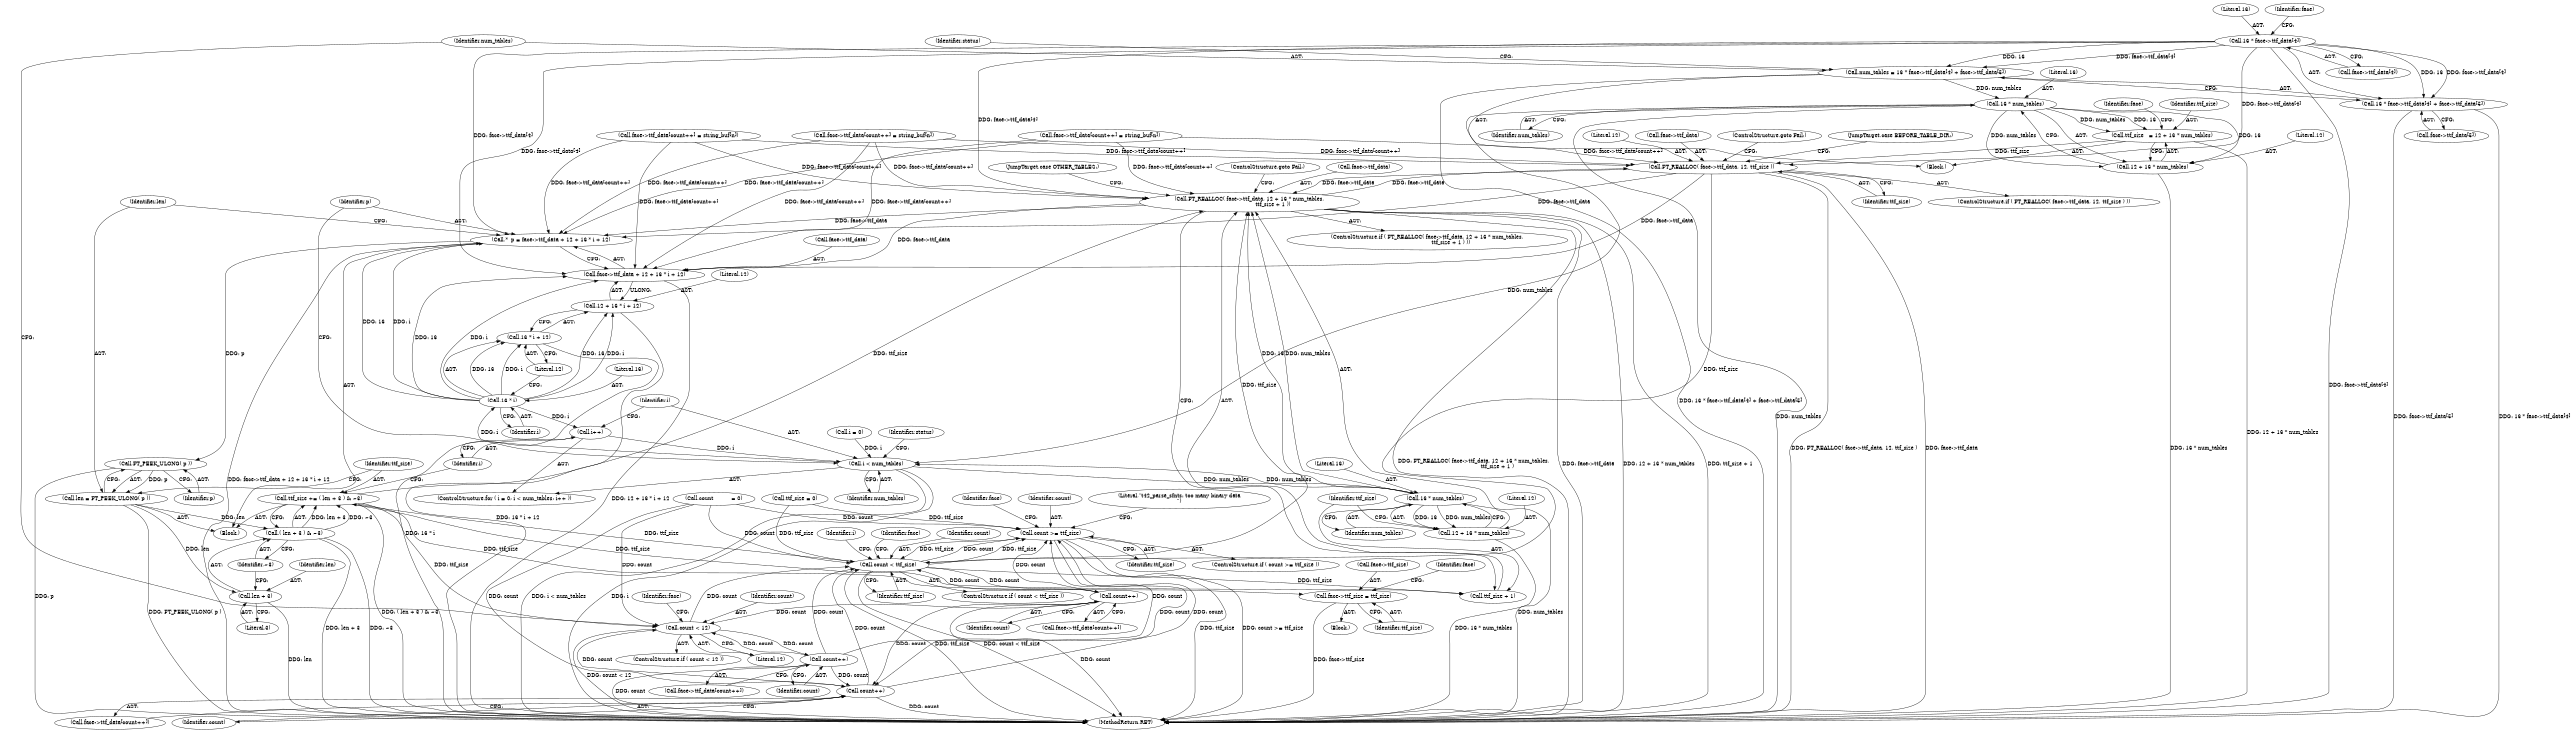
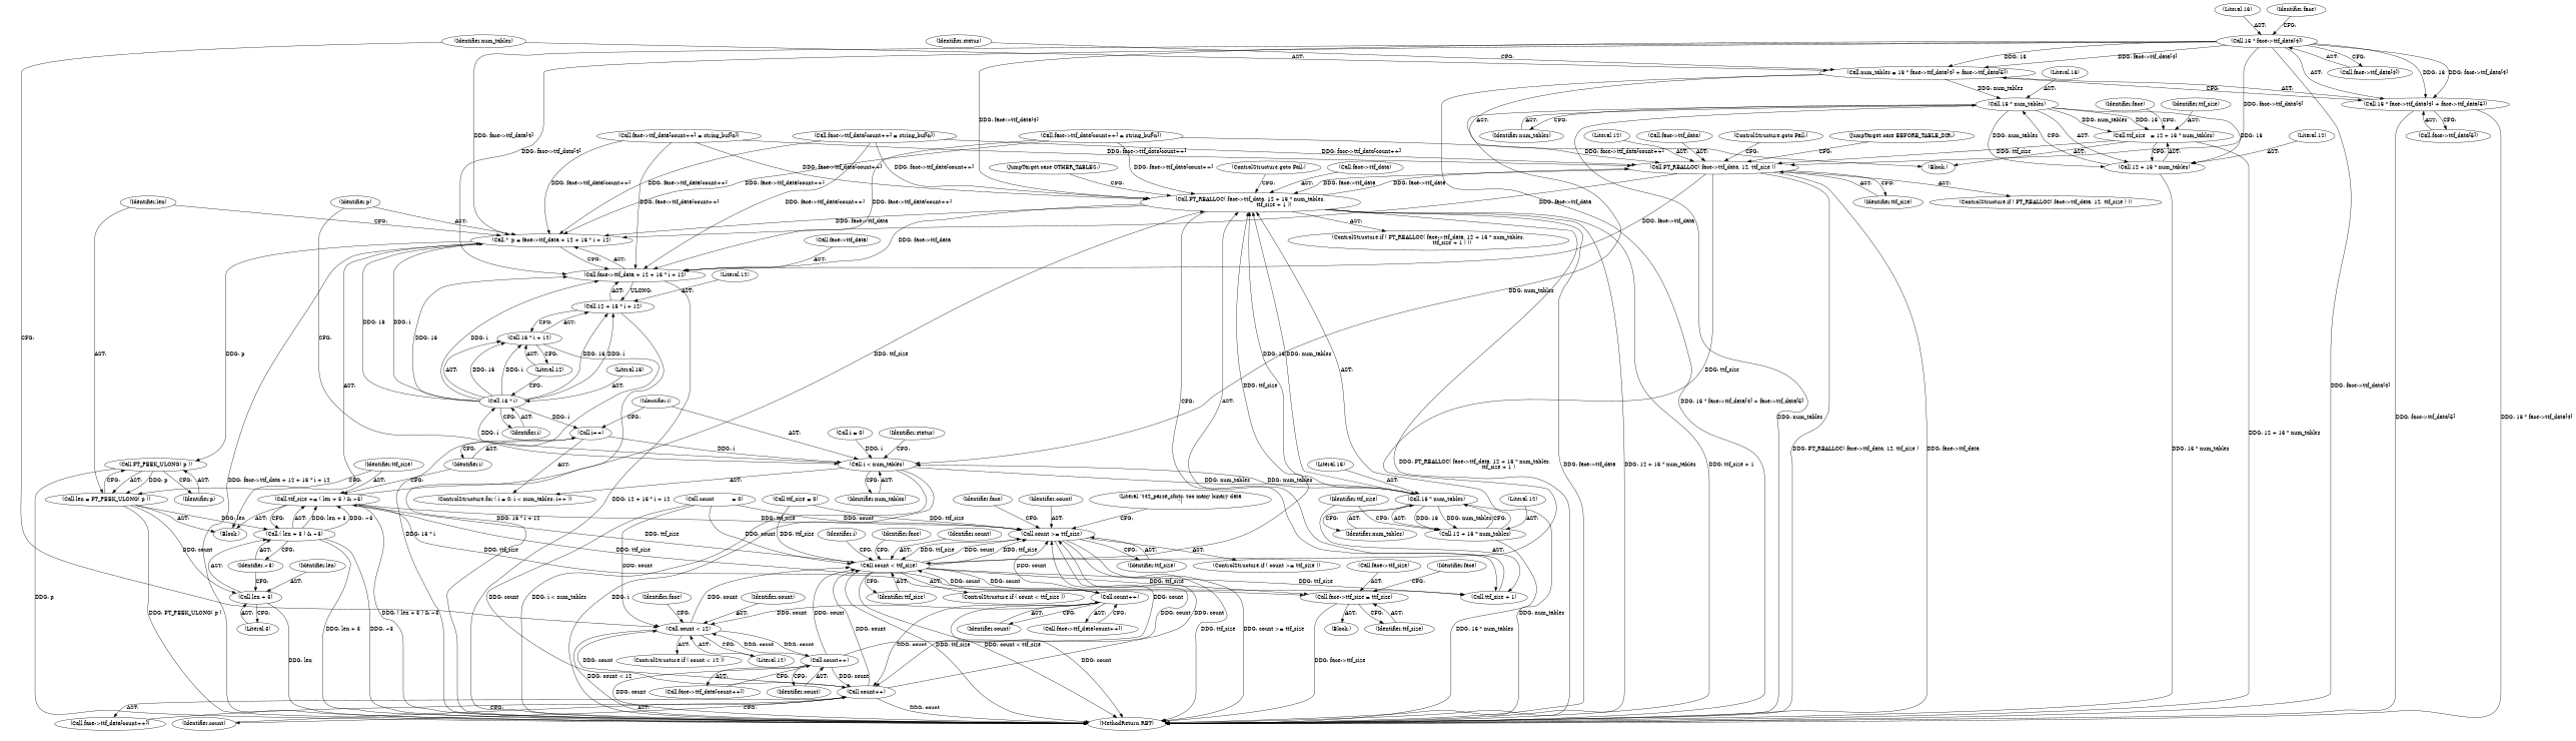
  digraph {
    n1 [label="(Call,16 * face->ttf_data[4])"]
    n2 [label="(Call,num_tables = 16 * face->ttf_data[4] + face->ttf_data[5])"]
    n3 [label="(Call,FT_REALLOC( face->ttf_data, 12, ttf_size ))"]
    n4 [label="(Call,FT_REALLOC( face->ttf_data, 12 + 16 * num_tables,\n                             ttf_size + 1 ))"]
    n5 [label="(Call,*  p = face->ttf_data + 12 + 16 * i + 12)"]
    n6 [label="(Call,face->ttf_data + 12 + 16 * i + 12)"]
    n7 [label="(Call,16 * face->ttf_data[4] + face->ttf_data[5])"]
    n8 [label="(Call,face->ttf_data[4])"]
    n9 [label="(MethodReturn,RET)"]
    n10 [label="(Call,16 * num_tables)"]
    n11 [label="(Block,)"]
    n12 [label="(Call,count < ttf_size)"]
    n13 [label="(Identifier,ttf_size)"]
    n14 [label="(ControlStructure,if ( FT_REALLOC( face->ttf_data, 12, ttf_size ) ))"]
    n15 [label="(Call,ttf_size + 1)"]
    n16 [label="(ControlStructure,if ( FT_REALLOC( face->ttf_data, 12 + 16 * num_tables,\n                             ttf_size + 1 ) ))"]
    n17 [label="(Block,)"]
    n18 [label="(Call,FT_PEEK_ULONG( p ))"]
    n19 [label="(Call,12 + 16 * i + 12)"]
    n20 [label="(Call,face->ttf_data[5])"]
    n21 [label="(Call,ttf_size   = 12 + 16 * num_tables)"]
    n22 [label="(Call,12 + 16 * num_tables)"]
    n23 [label="(Call,i < num_tables)"]
    n24 [label="(Identifier,num_tables)"]
    n25 [label="(Call,16 * i)"]
    n26 [label="(Call,16 * num_tables)"]
    n27 [label="(ControlStructure,for ( i = 0; i < num_tables; i++ ))"]
    n28 [label="(Identifier,num_tables)"]
    n29 [label="(Call,count++)"]
    n30 [label="(Call,count >= ttf_size)"]
    n31 [label="(Call,ttf_size += ( len + 3 ) & ~3)"]
    n32 [label="(Call,face->ttf_size = ttf_size)"]
    n33 [label="(Identifier,ttf_size)"]
    n34 [label="(ControlStructure,if ( count < ttf_size ))"]
    n35 [label="(Call,count < 12)"]
    n36 [label="(Call,count++)"]
    n37 [label="(Call,face->ttf_data[count++])"]
    n38 [label="(Identifier,count)"]
    n39 [label="(Identifier,ttf_size)"]
    n40 [label="(ControlStructure,if ( count >= ttf_size ))"]
    n41 [label="(Call,( len + 3 ) & ~3)"]
    n42 [label="(Identifier,ttf_size)"]
    n43 [label="(Block,)"]
    n44 [label="(Call,count++)"]
    n45 [label="(ControlStructure,if ( count < 12 ))"]
    n46 [label="(Literal,12)"]
    n47 [label="(Identifier,count)"]
    n48 [label="(Call,face->ttf_data[count++])"]
    n49 [label="(Call,face->ttf_data[count++])"]
    n50 [label="(Identifier,count)"]
    n51 [label="(Identifier,~3)"]
    n52 [label="(Call,len = FT_PEEK_ULONG( p ))"]
    n53 [label="(Identifier,p)"]
    n54 [label="(Call,len + 3)"]
    n55 [label="(Literal,3)"]
    n56 [label="(Call,16 * i + 12)"]
    n57 [label="(Call,i++)"]
    n58 [label="(Identifier,i)"]
    n59 [label="(Call,12 + 16 * num_tables)"]
    n60 [label="(Identifier,num_tables)"]
    n61 [label="(Identifier,i)"]
    n62 [label="(Literal,12)"]
    n63 [label="(Literal,12)"]
    n64 [label="(Identifier,count)"]
    n65 [label="(Literal,16)"]
    n66 [label="(Identifier,count)"]
    n67 [label="(Identifier,face)"]
    n68 [label="(Call,face->ttf_data)"]
    n69 [label="(Call,face->ttf_data[count++] = string_buf[n])"]
    n70 [label="(JumpTarget,case OTHER_TABLES:)"]
    n71 [label="(Call,i = 0)"]
    n72 [label="(Identifier,status)"]
    n73 [label="(Identifier,i)"]
    n74 [label="(Call,face->ttf_data[count++] = string_buf[n])"]
    n75 [label="(Call,count           = 0)"]
    n76 [label="(Identifier,num_tables)"]
    n77 [label="(Call,ttf_size = 0)"]
    n78 [label="(Literal,\"t42_parse_sfnts: too many binary data\n\")"]
    n79 [label="(Identifier,face)"]
    n80 [label="(ControlStructure,goto Fail;)"]
    n81 [label="(Identifier,status)"]
    n82 [label="(Identifier,p)"]
    n83 [label="(Call,face->ttf_data[count++] = string_buf[n])"]
    n84 [label="(JumpTarget,case BEFORE_TABLE_DIR:)"]
    n85 [label="(Identifier,ttf_size)"]
    n86 [label="(Identifier,face)"]
    n87 [label="(Literal,12)"]
    n88 [label="(Literal,16)"]
    n89 [label="(Identifier,len)"]
    n90 [label="(ControlStructure,goto Fail;)"]
    n91 [label="(Literal,12)"]
    n92 [label="(Literal,16)"]
    n93 [label="(Identifier,ttf_size)"]
    n94 [label="(Call,face->ttf_data)"]
    n95 [label="(Identifier,i)"]
    n96 [label="(Identifier,len)"]
    n97 [label="(Literal,16)"]
    n98 [label="(Identifier,face)"]
    n99 [label="(Literal,12)"]
    n100 [label="(Identifier,ttf_size)"]
    n101 [label="(Identifier,face)"]
    n102 [label="(Call,face->ttf_data)"]
    n103 [label="(Identifier,count)"]
    n104 [label="(Call,face->ttf_size)"]
    n105 [label="(Identifier,face)"]
    n1 -> n2 [label="DDG: 16"]
    n1 -> n2 [label="DDG: face->ttf_data[4]"]
    n1 -> n3 [label="DDG: face->ttf_data[4]"]
    n1 -> n4 [label="DDG: face->ttf_data[4]"]
    n1 -> n5 [label="DDG: face->ttf_data[4]"]
    n1 -> n6 [label="DDG: face->ttf_data[4]"]
    n1 -> n7 [label="AST: "]
    n1 -> n7 [label="DDG: 16"]
    n1 -> n7 [label="DDG: face->ttf_data[4]"]
    n1 -> n8 [label="CFG: "]
    n1 -> n9 [label="DDG: face->ttf_data[4]"]
    n2 -> n7 [label="CFG: "]
    n2 -> n9 [label="DDG: 16 * face->ttf_data[4] + face->ttf_data[5]"]
    n2 -> n10 [label="DDG: num_tables"]
    n2 -> n11 [label="AST: "]
    n3 -> n4 [label="DDG: face->ttf_data"]
    n3 -> n5 [label="DDG: face->ttf_data"]
    n3 -> n6 [label="DDG: face->ttf_data"]
    n3 -> n9 [label="DDG: FT_REALLOC( face->ttf_data, 12, ttf_size )"]
    n3 -> n9 [label="DDG: face->ttf_data"]
    n3 -> n12 [label="DDG: ttf_size"]
    n3 -> n13 [label="CFG: "]
    n3 -> n14 [label="AST: "]
    n4 -> n3 [label="DDG: face->ttf_data"]
    n4 -> n5 [label="DDG: face->ttf_data"]
    n4 -> n6 [label="DDG: face->ttf_data"]
    n4 -> n9 [label="DDG: FT_REALLOC( face->ttf_data, 12 + 16 * num_tables,\n                             ttf_size + 1 )"]
    n4 -> n9 [label="DDG: face->ttf_data"]
    n4 -> n9 [label="DDG: 12 + 16 * num_tables"]
    n4 -> n9 [label="DDG: ttf_size + 1"]
    n4 -> n15 [label="CFG: "]
    n4 -> n16 [label="AST: "]
    n5 -> n6 [label="CFG: "]
    n5 -> n9 [label="DDG: face->ttf_data + 12 + 16 * i + 12"]
    n5 -> n17 [label="AST: "]
    n5 -> n18 [label="DDG: p"]
    n6 -> n5 [label="AST: "]
    n6 -> n9 [label="DDG: 12 + 16 * i + 12"]
    n6 -> n19 [label="ULONG: "]
    n7 -> n2 [label="AST: "]
    n7 -> n9 [label="DDG: 16 * face->ttf_data[4]"]
    n7 -> n9 [label="DDG: face->ttf_data[5]"]
    n7 -> n20 [label="CFG: "]
    n8 -> n1 [label="AST: "]
    n10 -> n9 [label="DDG: num_tables"]
    n10 -> n21 [label="DDG: 16"]
    n10 -> n21 [label="DDG: num_tables"]
    n10 -> n22 [label="AST: "]
    n10 -> n22 [label="DDG: 16"]
    n10 -> n22 [label="DDG: num_tables"]
    n10 -> n23 [label="DDG: num_tables"]
    n10 -> n24 [label="CFG: "]
    n12 -> n4 [label="DDG: ttf_size"]
    n12 -> n9 [label="DDG: ttf_size"]
    n12 -> n9 [label="DDG: count < ttf_size"]
    n12 -> n15 [label="DDG: ttf_size"]
    n12 -> n29 [label="DDG: count"]
    n12 -> n30 [label="DDG: count"]
    n12 -> n30 [label="DDG: ttf_size"]
    n12 -> n31 [label="DDG: ttf_size"]
+   n12 -> n32 [label="DDG: ttf_size"]
    n12 -> n33 [label="CFG: "]
    n12 -> n34 [label="AST: "]
    n13 -> n3 [label="AST: "]
    n15 -> n4 [label="AST: "]
    n18 -> n9 [label="DDG: p"]
    n18 -> n52 [label="AST: "]
    n18 -> n52 [label="DDG: p"]
    n18 -> n53 [label="CFG: "]
    n19 -> n6 [label="AST: "]
    n19 -> n9 [label="DDG: 16 * i + 12"]
    n19 -> n56 [label="CFG: "]
    n20 -> n7 [label="AST: "]
    n21 -> n3 [label="DDG: ttf_size"]
    n21 -> n9 [label="DDG: 12 + 16 * num_tables"]
    n21 -> n11 [label="AST: "]
    n21 -> n22 [label="CFG: "]
    n22 -> n9 [label="DDG: 16 * num_tables"]
    n22 -> n10 [label="CFG: "]
    n22 -> n21 [label="AST: "]
    n23 -> n9 [label="DDG: i < num_tables"]
    n23 -> n9 [label="DDG: i"]
    n23 -> n25 [label="DDG: i"]
    n23 -> n26 [label="DDG: num_tables"]
    n23 -> n27 [label="AST: "]
    n23 -> n28 [label="CFG: "]
    n24 -> n10 [label="AST: "]
    n25 -> n5 [label="DDG: 16"]
    n25 -> n5 [label="DDG: i"]
    n25 -> n6 [label="DDG: 16"]
    n25 -> n6 [label="DDG: i"]
    n25 -> n19 [label="DDG: 16"]
    n25 -> n19 [label="DDG: i"]
    n25 -> n56 [label="AST: "]
    n25 -> n56 [label="DDG: 16"]
    n25 -> n56 [label="DDG: i"]
    n25 -> n57 [label="DDG: i"]
    n25 -> n58 [label="CFG: "]
    n26 -> n4 [label="DDG: 16"]
    n26 -> n4 [label="DDG: num_tables"]
    n26 -> n9 [label="DDG: num_tables"]
    n26 -> n23 [label="DDG: num_tables"]
    n26 -> n59 [label="AST: "]
    n26 -> n59 [label="DDG: 16"]
    n26 -> n59 [label="DDG: num_tables"]
    n26 -> n60 [label="CFG: "]
    n28 -> n23 [label="AST: "]
    n29 -> n9 [label="DDG: count"]
    n29 -> n12 [label="DDG: count"]
    n29 -> n30 [label="DDG: count"]
    n29 -> n35 [label="DDG: count"]
    n29 -> n36 [label="DDG: count"]
    n29 -> n37 [label="AST: "]
    n29 -> n38 [label="CFG: "]
    n30 -> n9 [label="DDG: ttf_size"]
    n30 -> n9 [label="DDG: count >= ttf_size"]
    n30 -> n12 [label="DDG: ttf_size"]
    n30 -> n36 [label="DDG: count"]
    n30 -> n39 [label="CFG: "]
    n30 -> n40 [label="AST: "]
    n31 -> n4 [label="DDG: ttf_size"]
    n31 -> n9 [label="DDG: ( len + 3 ) & ~3"]
    n31 -> n15 [label="DDG: ttf_size"]
    n31 -> n17 [label="AST: "]
-   n31 -> n35 [label="DDG: ttf_size"]
+   n31 -> n30 [label="DDG: ttf_size"]
    n31 -> n32 [label="DDG: ttf_size"]
    n31 -> n41 [label="CFG: "]
    n32 -> n9 [label="DDG: face->ttf_size"]
    n32 -> n42 [label="CFG: "]
    n32 -> n43 [label="AST: "]
    n33 -> n12 [label="AST: "]
    n35 -> n9 [label="DDG: count < 12"]
    n35 -> n12 [label="DDG: count"]
    n35 -> n44 [label="DDG: count"]
    n35 -> n45 [label="AST: "]
    n35 -> n46 [label="CFG: "]
    n36 -> n9 [label="DDG: count"]
    n36 -> n12 [label="DDG: count"]
    n36 -> n30 [label="DDG: count"]
    n36 -> n35 [label="DDG: count"]
    n36 -> n47 [label="CFG: "]
    n36 -> n48 [label="AST: "]
    n37 -> n29 [label="CFG: "]
    n38 -> n29 [label="AST: "]
    n39 -> n30 [label="AST: "]
    n41 -> n9 [label="DDG: len + 3"]
    n41 -> n9 [label="DDG: ~3"]
    n41 -> n31 [label="AST: "]
    n41 -> n31 [label="DDG: len + 3"]
    n41 -> n31 [label="DDG: ~3"]
    n41 -> n51 [label="CFG: "]
    n42 -> n32 [label="AST: "]
    n44 -> n9 [label="DDG: count"]
    n44 -> n12 [label="DDG: count"]
    n44 -> n30 [label="DDG: count"]
    n44 -> n35 [label="DDG: count"]
    n44 -> n36 [label="DDG: count"]
    n44 -> n49 [label="AST: "]
    n44 -> n50 [label="CFG: "]
    n46 -> n35 [label="AST: "]
    n47 -> n36 [label="AST: "]
    n48 -> n36 [label="CFG: "]
    n49 -> n44 [label="CFG: "]
    n50 -> n44 [label="AST: "]
    n51 -> n41 [label="AST: "]
    n51 -> n54 [label="CFG: "]
    n52 -> n9 [label="DDG: FT_PEEK_ULONG( p )"]
    n52 -> n17 [label="AST: "]
    n52 -> n18 [label="CFG: "]
    n52 -> n41 [label="DDG: len"]
-   n52 -> n54 [label="DDG: len"]
+   n52 -> n54 [label="DDG: count"]
    n53 -> n18 [label="AST: "]
    n54 -> n9 [label="DDG: len"]
    n54 -> n41 [label="AST: "]
    n54 -> n55 [label="CFG: "]
    n55 -> n54 [label="AST: "]
    n56 -> n9 [label="DDG: 16 * i"]
    n56 -> n19 [label="AST: "]
    n56 -> n62 [label="CFG: "]
    n57 -> n23 [label="DDG: i"]
    n57 -> n27 [label="AST: "]
    n57 -> n61 [label="CFG: "]
    n58 -> n25 [label="AST: "]
    n59 -> n4 [label="AST: "]
    n59 -> n9 [label="DDG: 16 * num_tables"]
    n59 -> n26 [label="CFG: "]
    n60 -> n26 [label="AST: "]
    n61 -> n31 [label="CFG: "]
    n61 -> n57 [label="AST: "]
    n62 -> n25 [label="CFG: "]
    n62 -> n56 [label="AST: "]
    n63 -> n3 [label="AST: "]
    n64 -> n35 [label="AST: "]
    n65 -> n1 [label="AST: "]
    n66 -> n30 [label="AST: "]
    n67 -> n35 [label="CFG: "]
    n68 -> n3 [label="AST: "]
    n69 -> n3 [label="DDG: face->ttf_data[count++]"]
    n69 -> n4 [label="DDG: face->ttf_data[count++]"]
    n69 -> n5 [label="DDG: face->ttf_data[count++]"]
    n69 -> n6 [label="DDG: face->ttf_data[count++]"]
    n70 -> n4 [label="CFG: "]
    n71 -> n23 [label="DDG: i"]
    n72 -> n2 [label="CFG: "]
    n73 -> n12 [label="CFG: "]
    n74 -> n3 [label="DDG: face->ttf_data[count++]"]
    n74 -> n4 [label="DDG: face->ttf_data[count++]"]
    n74 -> n5 [label="DDG: face->ttf_data[count++]"]
    n74 -> n6 [label="DDG: face->ttf_data[count++]"]
    n75 -> n12 [label="DDG: count"]
    n75 -> n30 [label="DDG: count"]
    n75 -> n35 [label="DDG: count"]
    n75 -> n36 [label="DDG: count"]
    n76 -> n2 [label="AST: "]
    n76 -> n35 [label="CFG: "]
    n77 -> n12 [label="DDG: ttf_size"]
    n77 -> n30 [label="DDG: ttf_size"]
    n78 -> n30 [label="CFG: "]
    n79 -> n32 [label="CFG: "]
    n80 -> n3 [label="CFG: "]
    n81 -> n23 [label="CFG: "]
    n82 -> n5 [label="AST: "]
    n82 -> n23 [label="CFG: "]
    n83 -> n3 [label="DDG: face->ttf_data[count++]"]
    n83 -> n4 [label="DDG: face->ttf_data[count++]"]
    n83 -> n5 [label="DDG: face->ttf_data[count++]"]
    n83 -> n6 [label="DDG: face->ttf_data[count++]"]
    n84 -> n3 [label="CFG: "]
    n85 -> n31 [label="AST: "]
    n85 -> n52 [label="CFG: "]
    n86 -> n21 [label="CFG: "]
    n87 -> n19 [label="AST: "]
    n88 -> n10 [label="AST: "]
    n89 -> n5 [label="CFG: "]
    n89 -> n52 [label="AST: "]
    n90 -> n4 [label="CFG: "]
    n91 -> n59 [label="AST: "]
    n92 -> n25 [label="AST: "]
    n93 -> n21 [label="AST: "]
    n94 -> n6 [label="AST: "]
    n95 -> n23 [label="AST: "]
    n95 -> n57 [label="CFG: "]
    n96 -> n54 [label="AST: "]
    n97 -> n26 [label="AST: "]
    n98 -> n30 [label="CFG: "]
    n99 -> n22 [label="AST: "]
    n100 -> n15 [label="AST: "]
    n100 -> n59 [label="CFG: "]
    n101 -> n12 [label="CFG: "]
    n102 -> n4 [label="AST: "]
    n103 -> n12 [label="AST: "]
    n104 -> n32 [label="AST: "]
    n105 -> n1 [label="CFG: "]
  }
